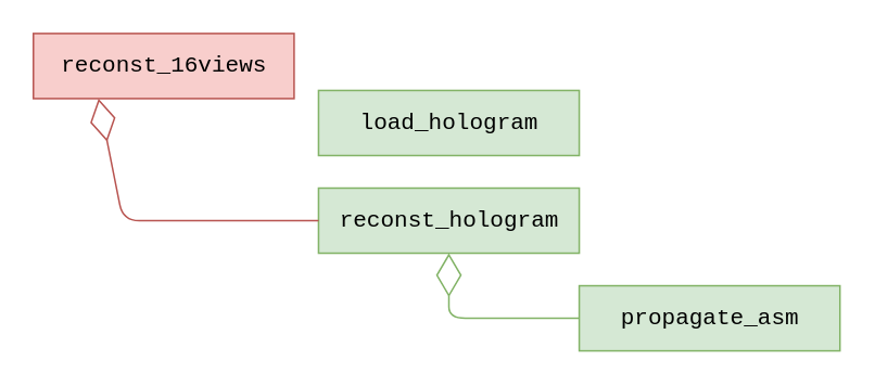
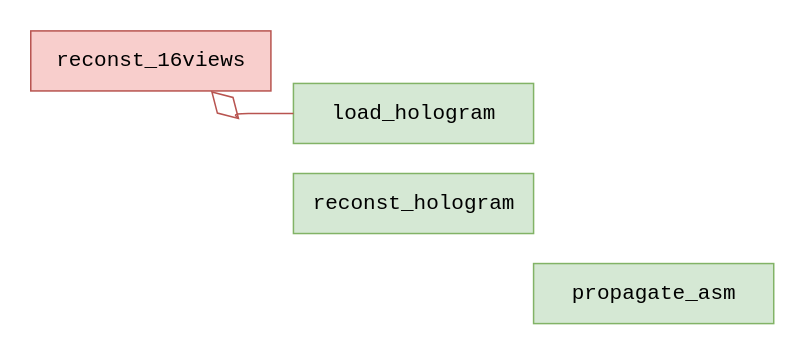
  <mxCell id="0" />
  <mxCell id="1" parent="0" />
  <mxCell id="2" value="reconst_16views" style="html=1;fontFamily=Courier New;fontSize=14;fillColor=#f8cecc;strokeColor=#b85450;" vertex="1" parent="1"><mxGeometry x="20" y="20" width="160" height="40" as="geometry" /></mxCell>
  <mxCell id="3" value="load_hologram" style="html=1;fontFamily=Courier New;fontSize=14;fillColor=#d5e8d4;strokeColor=#82b366;" vertex="1" parent="1"><mxGeometry x="195" y="55" width="160" height="40" as="geometry" /></mxCell>
  <mxCell id="4" value="reconst_hologram" style="html=1;fontFamily=Courier New;fontSize=14;fillColor=#d5e8d4;strokeColor=#82b366;" vertex="1" parent="1"><mxGeometry x="195" y="115" width="160" height="40" as="geometry" /></mxCell>
  <mxCell id="5" value="propagate_asm" style="html=1;fontFamily=Courier New;fontSize=14;fillColor=#d5e8d4;strokeColor=#82b366;" vertex="1" parent="1"><mxGeometry x="355" y="175" width="160" height="40" as="geometry" /></mxCell>
- <mxCell id="7" value="" style="endArrow=diamondThin;endFill=0;endSize=24;html=1;fontFamily=Courier New;fontSize=14;entryX=0.25;entryY=1;entryDx=0;entryDy=0;exitX=0;exitY=0.5;exitDx=0;exitDy=0;fillColor=#f8cecc;strokeColor=#b85450;" edge="1" parent="1" source="4" target="2"><mxGeometry width="160" relative="1" as="geometry"><mxPoint x="335" y="355" as="sourcePoint" /><mxPoint x="495" y="355" as="targetPoint" /><Array as="points"><mxPoint x="75" y="135" /></Array></mxGeometry></mxCell>
- <mxCell id="8" value="" style="endArrow=diamondThin;endFill=0;endSize=24;html=1;fontFamily=Courier New;fontSize=14;entryX=0.5;entryY=1;entryDx=0;entryDy=0;exitX=0;exitY=0.5;exitDx=0;exitDy=0;fillColor=#d5e8d4;strokeColor=#82b366;" edge="1" parent="1" source="5" target="4"><mxGeometry width="160" relative="1" as="geometry"><mxPoint x="335" y="355" as="sourcePoint" /><mxPoint x="495" y="355" as="targetPoint" /><Array as="points"><mxPoint x="275" y="195" /></Array></mxGeometry></mxCell>
+ <mxCell id="6" value="" style="endArrow=diamondThin;endFill=0;endSize=24;html=1;fontFamily=Courier New;fontSize=14;entryX=0.75;entryY=1;entryDx=0;entryDy=0;exitX=0;exitY=0.5;exitDx=0;exitDy=0;fillColor=#f8cecc;strokeColor=#b85450;" edge="1" parent="1" source="3" target="2"><mxGeometry width="160" relative="1" as="geometry"><mxPoint x="335" y="355" as="sourcePoint" /><mxPoint x="495" y="355" as="targetPoint" /><Array as="points"><mxPoint x="155" y="75" /></Array></mxGeometry></mxCell>
